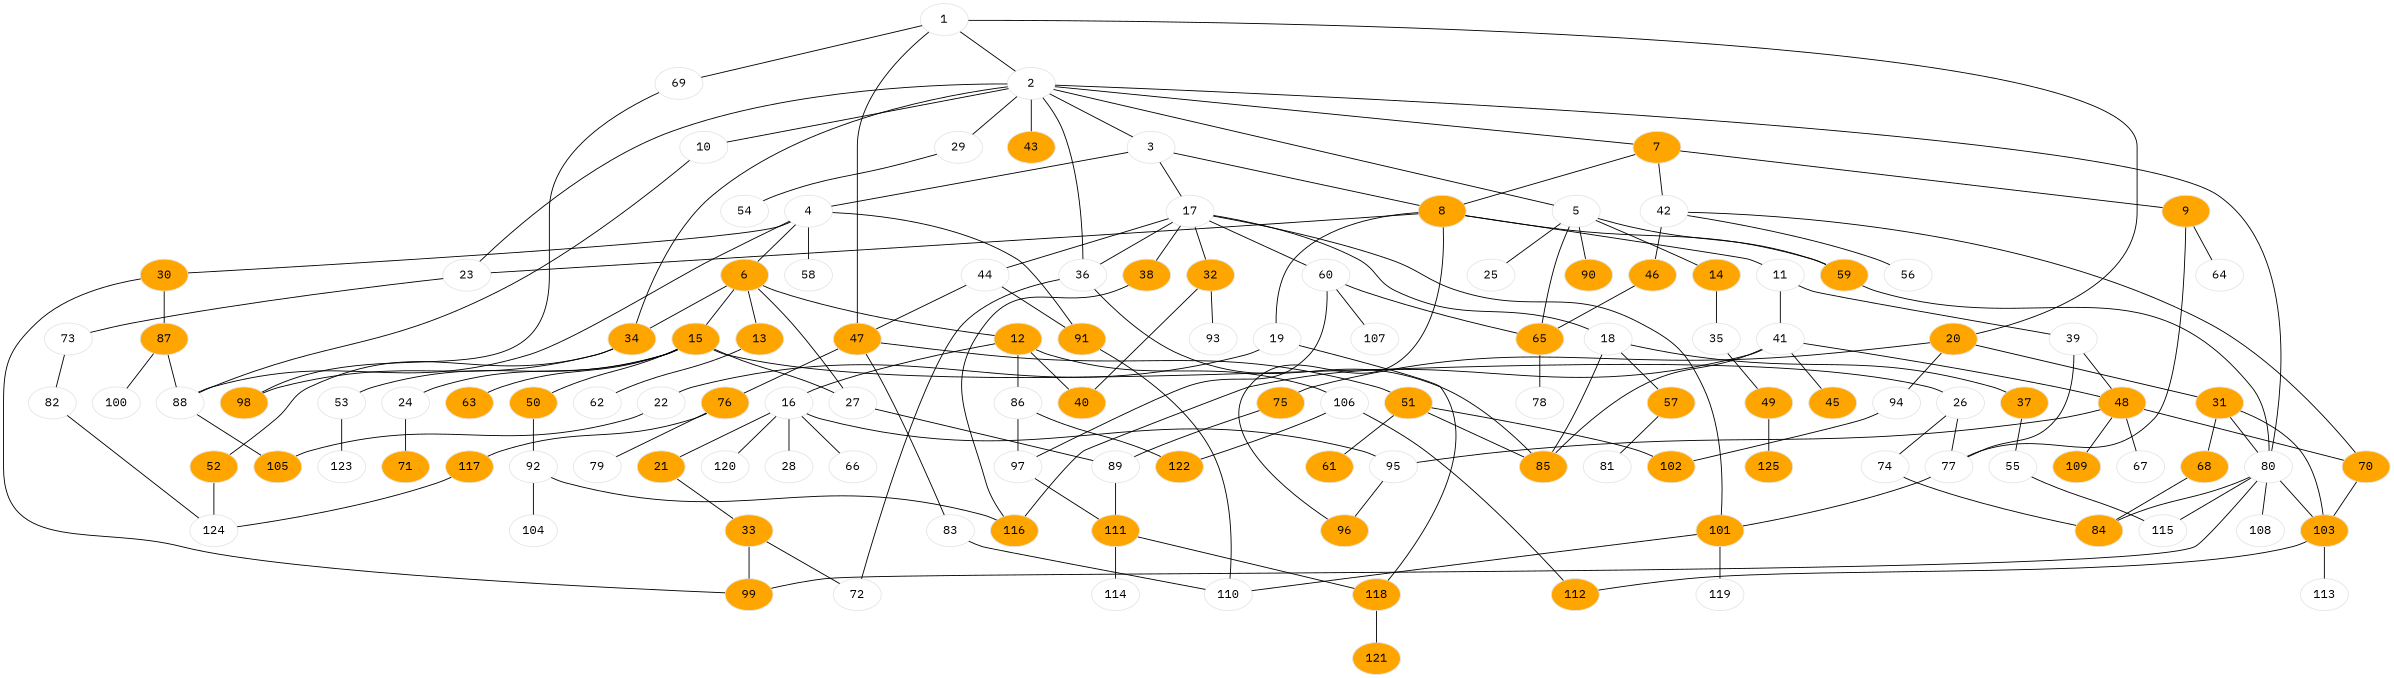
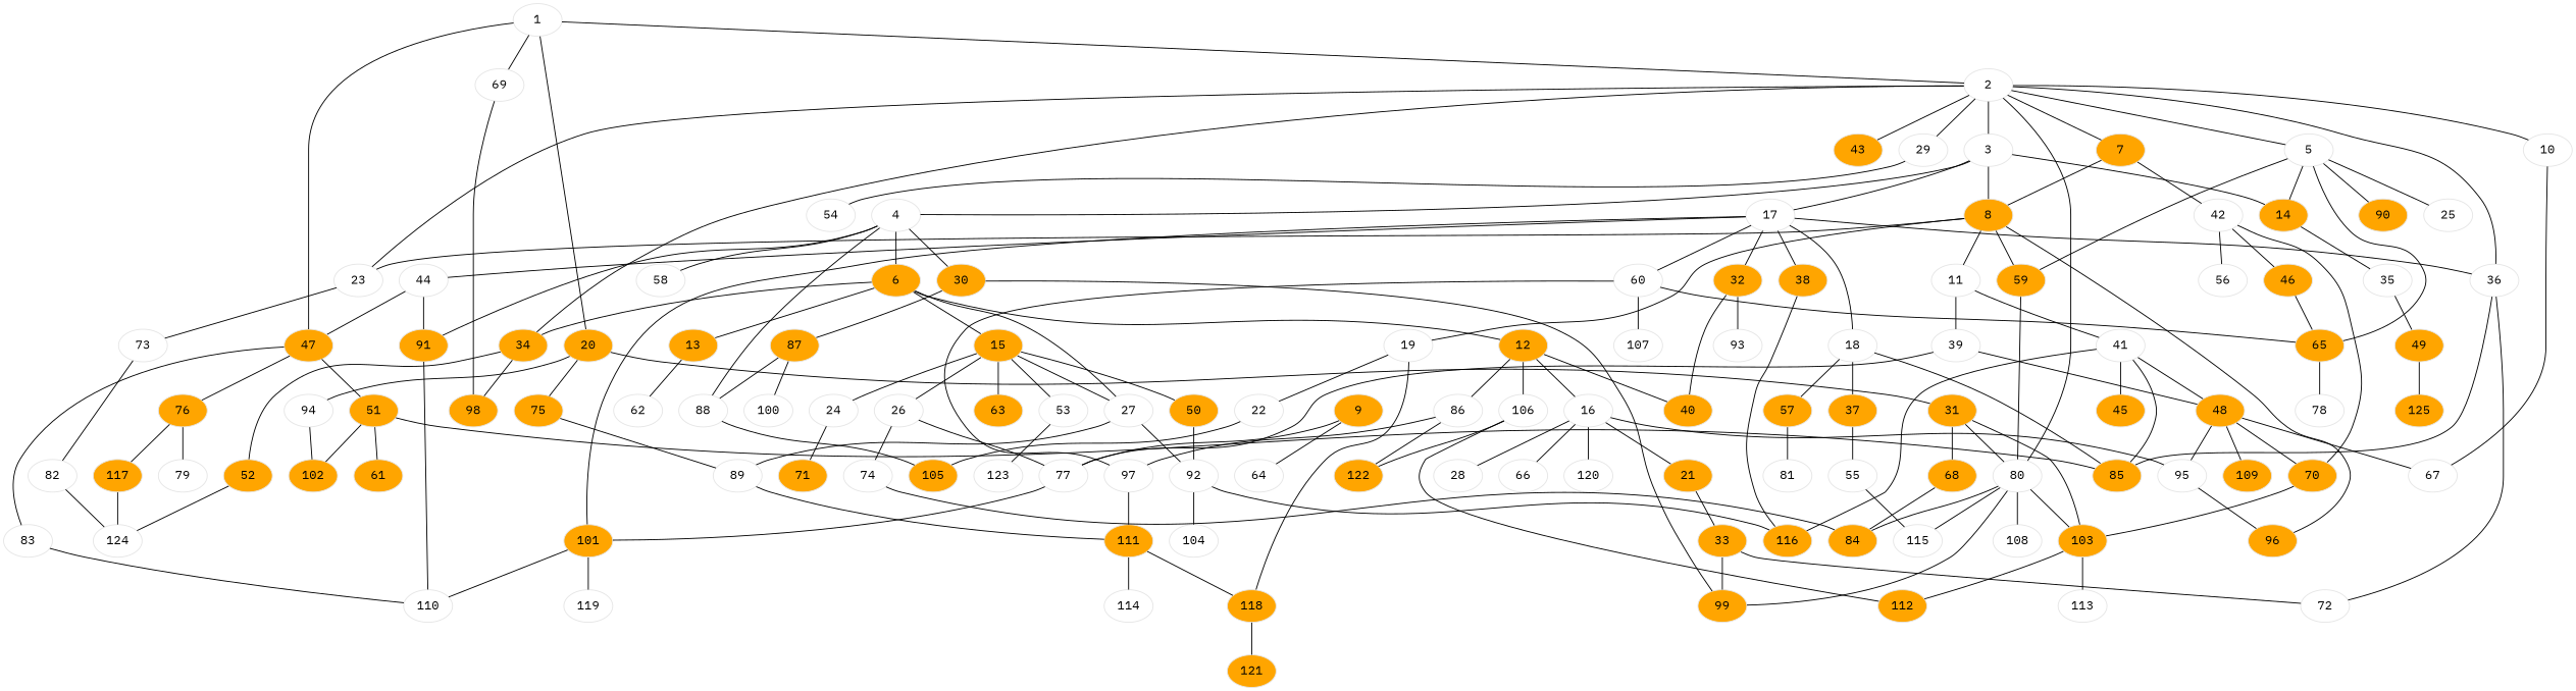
  graph {
    fontname="IBM Plex Mono"
    node [color=gray90 fillcolor=white fontname="IBM Plex Mono" style=filled]
    edge [fontname="IBM Plex Mono"]
    1
    2
    20 [fillcolor=orange]
    47 [fillcolor=orange]
    69
    3
    5
    7 [fillcolor=orange]
    10
    23
    29
    34 [fillcolor=orange]
    36
    43 [fillcolor=orange]
    80
    31 [fillcolor=orange]
    75 [fillcolor=orange]
    94
    51 [fillcolor=orange]
    76 [fillcolor=orange]
    83
    98 [fillcolor=orange]
    4
    8 [fillcolor=orange]
    14 [fillcolor=orange]
    17
    25
    59 [fillcolor=orange]
    65 [fillcolor=orange]
    90 [fillcolor=orange]
    9 [fillcolor=orange]
    42
    88
    73
    54
    52 [fillcolor=orange]
    85 [fillcolor=orange]
    72
    99 [fillcolor=orange]
    103 [fillcolor=orange]
    115
    84 [fillcolor=orange]
    108
    6 [fillcolor=orange]
    30 [fillcolor=orange]
    58
    91 [fillcolor=orange]
    11
    19
    96 [fillcolor=orange]
    35
    18
    32 [fillcolor=orange]
    38 [fillcolor=orange]
    44
    60
    101 [fillcolor=orange]
    12 [fillcolor=orange]
    13 [fillcolor=orange]
    15 [fillcolor=orange]
    27
    87 [fillcolor=orange]
    105 [fillcolor=orange]
    110
    78
    16
    40 [fillcolor=orange]
    86
    106
    62
    24
    26
    50 [fillcolor=orange]
    53
    63 [fillcolor=orange]
    89
    92
    64
    77
    46 [fillcolor=orange]
    56
    70 [fillcolor=orange]
    39
    41
    22
    118 [fillcolor=orange]
    48 [fillcolor=orange]
    116 [fillcolor=orange]
    45 [fillcolor=orange]
    21 [fillcolor=orange]
    28
    66
    95
    120
    97
    122 [fillcolor=orange]
    112 [fillcolor=orange]
    49 [fillcolor=orange]
    71 [fillcolor=orange]
    74
    125 [fillcolor=orange]
    123
    33 [fillcolor=orange]
    37 [fillcolor=orange]
    57 [fillcolor=orange]
    93
    107
    119
    55
    81
    121 [fillcolor=orange]
    68 [fillcolor=orange]
    102 [fillcolor=orange]
    82
    111 [fillcolor=orange]
    104
    100
    113
    124
    67
    109 [fillcolor=orange]
    61 [fillcolor=orange]
    79
    117 [fillcolor=orange]
    114
    1 -- 2
    1 -- 20
    1 -- 47
    1 -- 69
    2 -- 3
    2 -- 5
    2 -- 7
    2 -- 10
    2 -- 23
    2 -- 29
    2 -- 34
    2 -- 36
    2 -- 43
    2 -- 80
    20 -- 31
    20 -- 75
    20 -- 94
    47 -- 51
    47 -- 76
    47 -- 83
    69 -- 98
    3 -- 4
    3 -- 8
+   3 -- 14
    3 -- 17
    5 -- 14
    5 -- 25
    5 -- 59
    5 -- 65
    5 -- 90
    7 -- 8
-   7 -- 9
    7 -- 42
-   10 -- 88
+   10 -- 67
    23 -- 73
    29 -- 54
    34 -- 98
    34 -- 52
    36 -- 85
    36 -- 72
    80 -- 99
    80 -- 103
    80 -- 115
    80 -- 84
    80 -- 108
    31 -- 80
    31 -- 103
    31 -- 68
    75 -- 89
    94 -- 102
    51 -- 85
    51 -- 102
    51 -- 61
    76 -- 79
    76 -- 117
    83 -- 110
    4 -- 88
    4 -- 6
    4 -- 30
    4 -- 58
    4 -- 91
    8 -- 23
    8 -- 59
    8 -- 11
    8 -- 19
    8 -- 96
    14 -- 35
    17 -- 36
    17 -- 18
    17 -- 32
    17 -- 38
    17 -- 44
    17 -- 60
    17 -- 101
    59 -- 80
    65 -- 78
    9 -- 64
    9 -- 77
    42 -- 46
    42 -- 56
    42 -- 70
    88 -- 105
    73 -- 82
    52 -- 124
    103 -- 112
    103 -- 113
    6 -- 34
    6 -- 12
    6 -- 13
    6 -- 15
    6 -- 27
    30 -- 99
    30 -- 87
    91 -- 110
    11 -- 39
    11 -- 41
    19 -- 22
    19 -- 118
    35 -- 49
    18 -- 85
    18 -- 37
    18 -- 57
    32 -- 40
    32 -- 93
    38 -- 116
    44 -- 47
    44 -- 91
    60 -- 65
    60 -- 97
    60 -- 107
    101 -- 110
    101 -- 119
    12 -- 16
    12 -- 40
    12 -- 86
    12 -- 106
    13 -- 62
    15 -- 27
    15 -- 24
    15 -- 26
    15 -- 50
    15 -- 53
    15 -- 63
    27 -- 89
+   27 -- 92
    87 -- 88
    87 -- 100
    16 -- 21
    16 -- 28
    16 -- 66
    16 -- 95
    16 -- 120
    86 -- 97
    86 -- 122
    106 -- 122
    106 -- 112
    24 -- 71
    26 -- 77
    26 -- 74
    50 -- 92
    53 -- 123
    89 -- 111
    92 -- 116
    92 -- 104
    77 -- 101
    46 -- 65
    70 -- 103
    39 -- 77
    39 -- 48
    41 -- 85
    41 -- 48
    41 -- 116
    41 -- 45
    22 -- 105
    118 -- 121
    48 -- 70
    48 -- 95
    48 -- 67
    48 -- 109
    21 -- 33
    95 -- 96
    97 -- 111
    49 -- 125
    74 -- 84
    33 -- 72
    33 -- 99
    37 -- 55
    57 -- 81
    55 -- 115
    68 -- 84
    82 -- 124
    111 -- 118
    111 -- 114
    117 -- 124
  }
